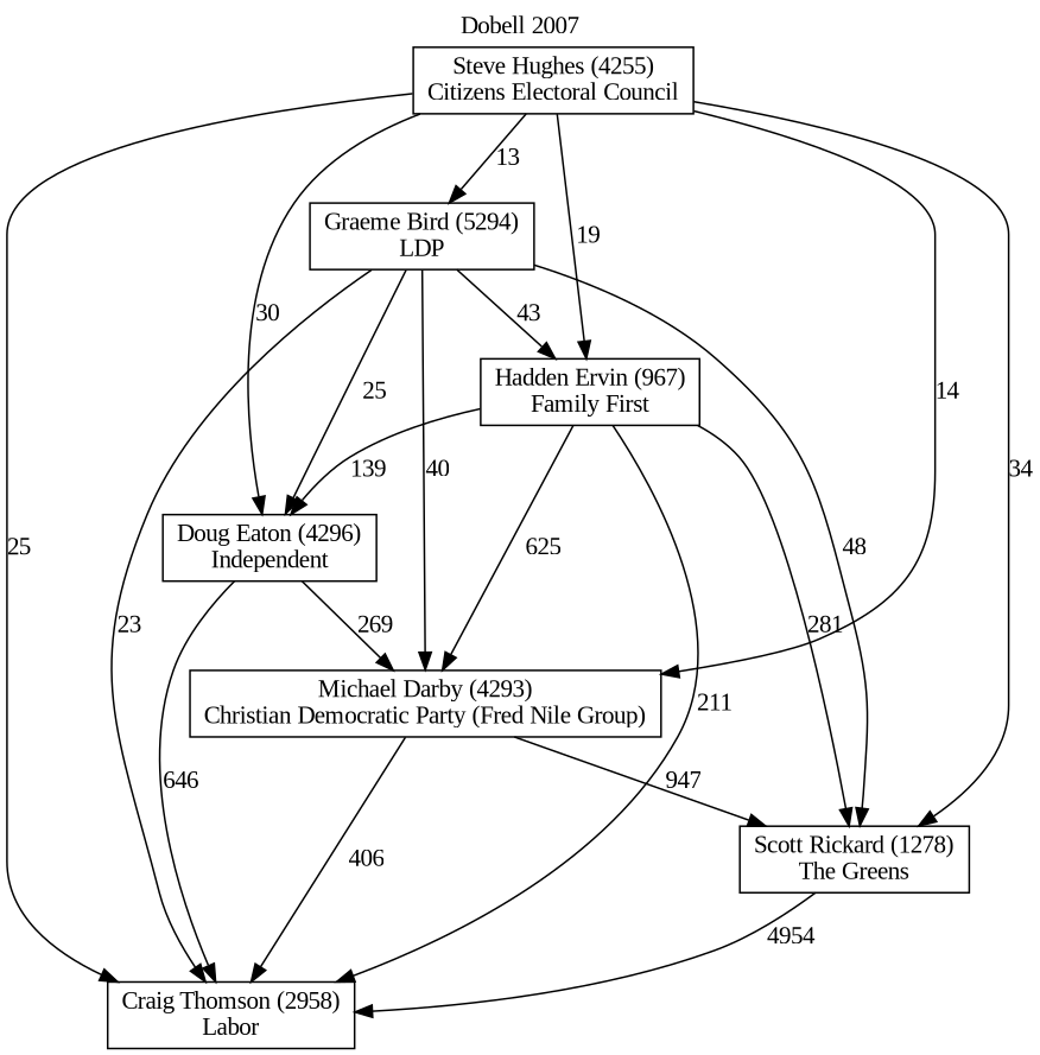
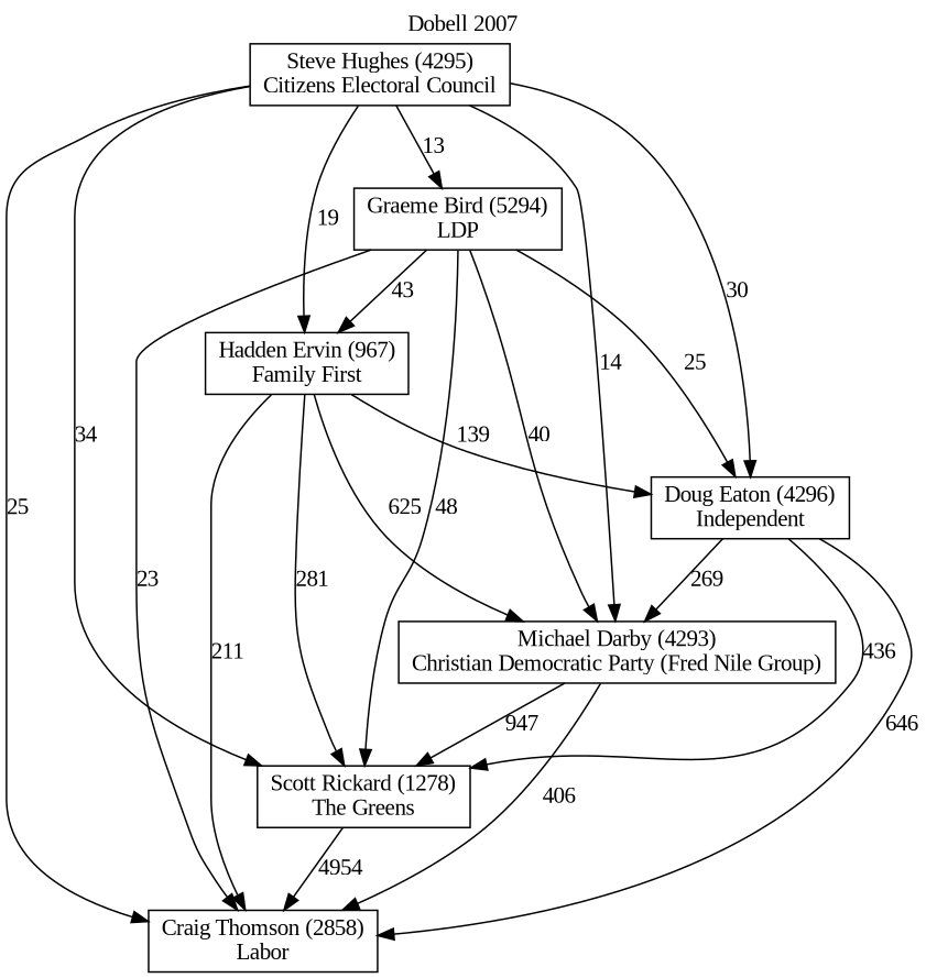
  digraph {
    fontname="Liberation Serif"
    label="Dobell 2007"
    labelloc=t
    mclimit=10
    node [fontname="Liberation Serif" shape=box]
    edge [fontname="Liberation Serif"]
-   n1 [label="Craig Thomson (2958)\nLabor"]
+   n1 [label="Craig Thomson (2858)\nLabor"]
    n2 [label="Scott Rickard (1278)\nThe Greens"]
    n3 [label="Michael Darby (4293)\nChristian Democratic Party (Fred Nile Group)"]
    n4 [label="Doug Eaton (4296)\nIndependent"]
    n5 [label="Hadden Ervin (967)\nFamily First"]
    n6 [label="Graeme Bird (5294)\nLDP"]
-   n7 [label="Steve Hughes (4255)\nCitizens Electoral Council"]
+   n7 [label="Steve Hughes (4295)\nCitizens Electoral Council"]
    n2 -> n1 [label=4954]
    n3 -> n1 [label=406]
    n3 -> n2 [label=947]
    n4 -> n1 [label=646]
+   n4 -> n2 [label=436]
    n4 -> n3 [label=269]
    n5 -> n1 [label=211]
    n5 -> n2 [label=281]
    n5 -> n3 [label=625]
    n5 -> n4 [label=139]
    n6 -> n1 [label=23]
    n6 -> n2 [label=48]
    n6 -> n3 [label=40]
    n6 -> n4 [label=25]
    n6 -> n5 [label=43]
    n7 -> n1 [label=25]
    n7 -> n2 [label=34]
    n7 -> n3 [label=14]
    n7 -> n4 [label=30]
    n7 -> n5 [label=19]
    n7 -> n6 [label=13]
  }
